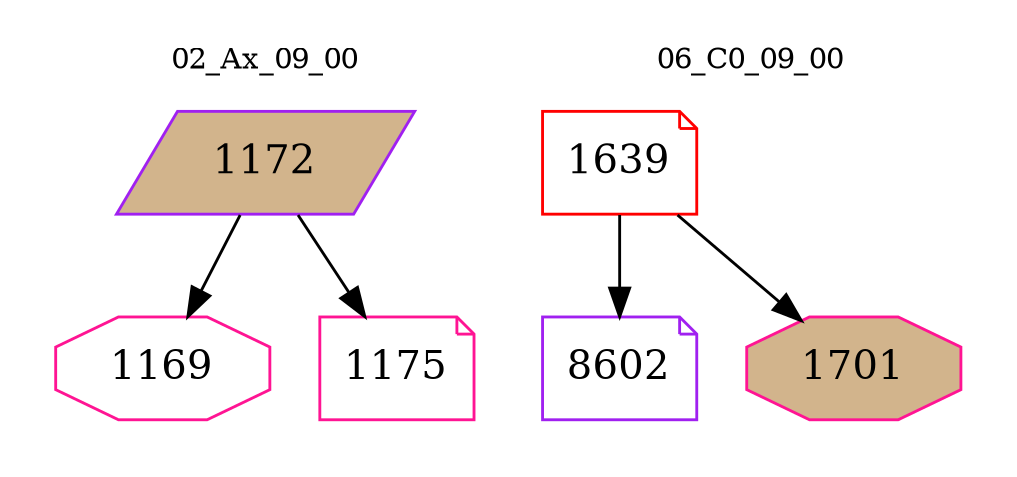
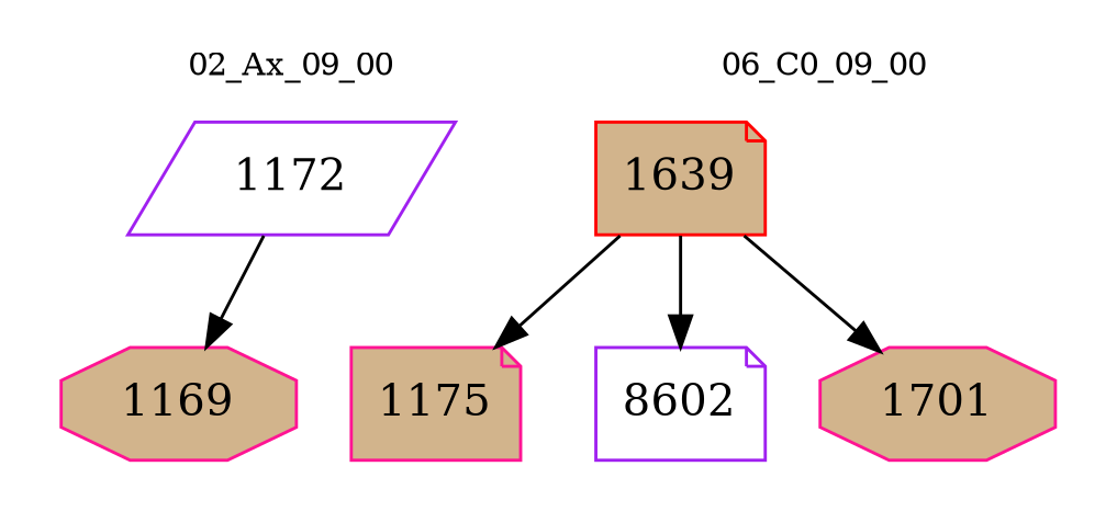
  digraph {
    node [color=deeppink fillcolor=white shape=note style=filled]
    edge [color=black]
-   n1 [color=purple fillcolor=tan label=1172 shape=parallelogram]
-   n2 [label=1169 shape=octagon]
-   n3 [label=1175]
-   n4 [color=red label=1639]
+   n1 [color=purple label=1172 shape=parallelogram]
+   n2 [fillcolor=tan label=1169 shape=octagon]
+   n3 [fillcolor=tan label=1175]
+   n4 [color=red fillcolor=tan label=1639]
    n5 [color=purple label=8602]
    n6 [fillcolor=tan label=1701 shape=octagon]
    subgraph cluster_1 {
      color=white
      fontsize=10
      label="02_Ax_09_00"
      n1
      n2
      n3
    }
    subgraph cluster_2 {
      color=white
      fontsize=10
      label="06_C0_09_00"
      n4
      n5
      n6
    }
    n1 -> n2
-   n1 -> n3
+   n4 -> n3
    n4 -> n5
    n4 -> n6
  }
